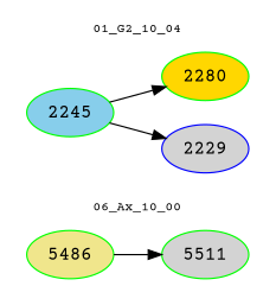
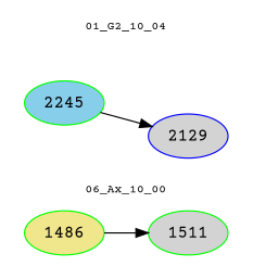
  digraph {
    fontname="Courier Prime"
    rankdir=LR
    node [color=green fillcolor=lightgrey fontname="Courier Prime" style=filled]
    edge [color=black fontname="Courier Prime"]
-   n1 [fillcolor=khaki label=5486]
-   n2 [label=5511]
+   n1 [fillcolor=khaki label=1486]
+   n2 [label=1511]
    n3 [fillcolor=skyblue label=2245]
-   n4 [color=blue label=2229]
-   n5 [fillcolor=gold label=2280]
+   n4 [color=blue label=2129]
    subgraph cluster_1 {
      color=white
      fontsize=10
      label="06_Ax_10_00"
      n1
      n2
    }
    subgraph cluster_2 {
      color=white
      fontsize=10
      label="01_G2_10_04"
      n3
      n4
-     n5
    }
    n1 -> n2
    n3 -> n4
-   n3 -> n5
  }
